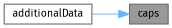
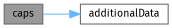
  digraph {
    rankdir=RL
    fontname="Fira Sans"
    node [fontname="Fira Sans" fontsize=10 shape=box style=filled]
    n1 [color=gray40 fillcolor=grey60 fontcolor=black height=0.2 label=caps width=0.4]
    n2 [color=grey40 fillcolor=white height=0.2 label=additionalData width=0.4]
-   n1 -> n2 [color=steelblue1 dir=back fontname="Fira Sans" fontsize=10 labelfontname=Helvetica labelfontsize=10 style=solid]
+   n2 -> n1 [color=steelblue1 dir=back fontname="Fira Sans" fontsize=10 labelfontname=Helvetica labelfontsize=10 style=solid]
  }
